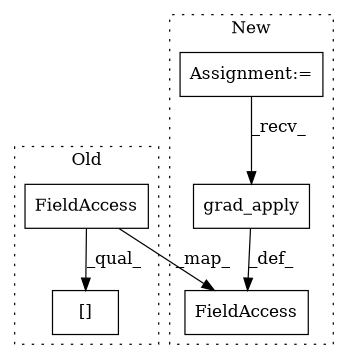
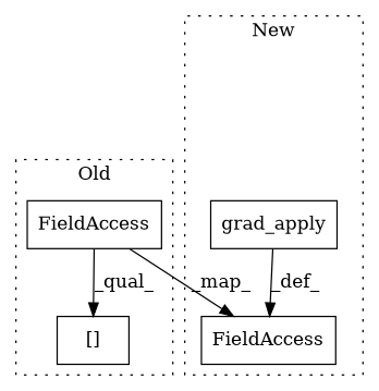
  digraph {
    node [a=22 l=10 shape=box]
    n1 [a=2 l="11,1" label="[]" s="4009,4029"]
    n2 [label=FieldAccess s=4009]
    n3 [a=32 l=12 label=grad_apply s=3981]
-   n4 [a=7 l=6 label="Assignment:=" s=3679]
    n5 [label=FieldAccess s=3963]
    subgraph cluster_1 {
      label=Old
      style=dotted
      n1
      n2
    }
    subgraph cluster_2 {
      label=New
      style=dotted
      n3
-     n4
      n5
    }
    n2 -> n1 [label=_qual_]
    n2 -> n5 [label=_map_]
    n3 -> n5 [label=_def_]
-   n4 -> n3 [label=_recv_]
  }
